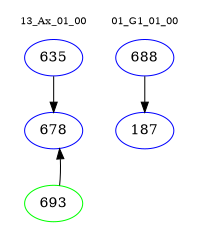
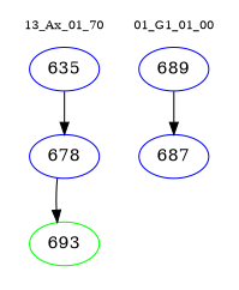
  digraph {
    node [color=blue]
    edge [color=black]
    n1 [label=635]
    n2 [label=678]
    n3 [color=green label=693]
-   n4 [label=688]
-   n5 [label=187]
+   n4 [label=689]
+   n5 [label=687]
    subgraph cluster_1 {
      color=white
      fontsize=10
-     label="13_Ax_01_00"
+     label="13_Ax_01_70"
      n1
      n2
      n3
    }
    subgraph cluster_2 {
      color=white
      fontsize=10
      label="01_G1_01_00"
      n4
      n5
    }
    n1 -> n2
-   n3 -> n2
+   n2 -> n3
    n4 -> n5
  }
